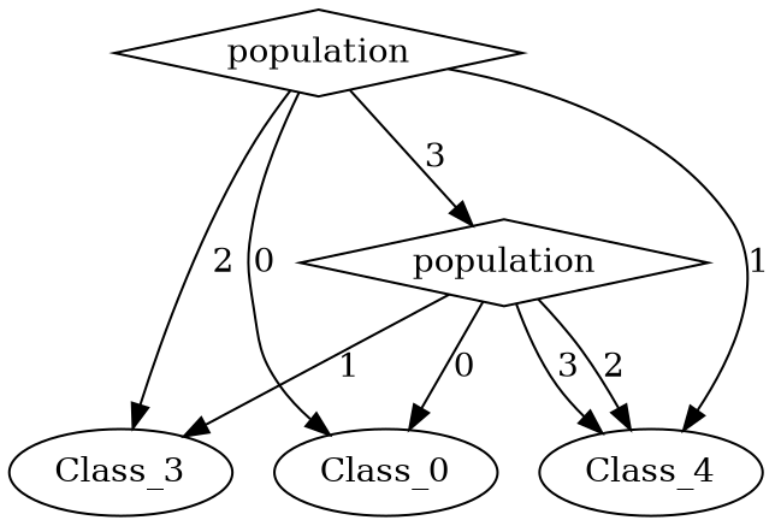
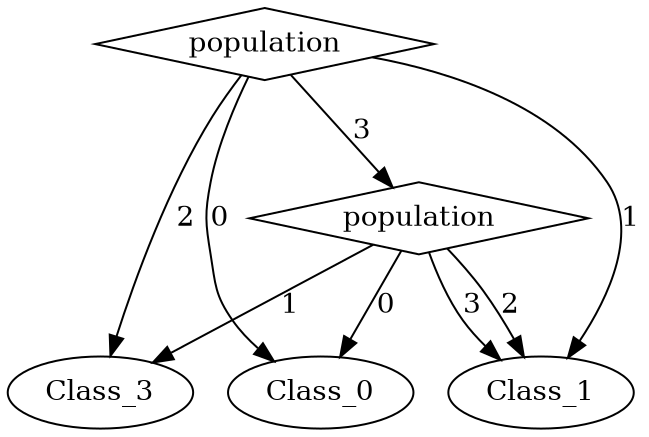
  digraph {
-   n1 [label=Class_4]
+   n1 [label=Class_1]
    n2 [label=Class_3]
    n3 [label=Class_0]
    n4 [label=population shape=diamond]
    n5 [label=population shape=diamond]
    n4 -> n1 [label=3]
    n4 -> n1 [label=2]
    n4 -> n2 [label=1]
    n4 -> n3 [label=0]
    n5 -> n1 [label=1]
    n5 -> n2 [label=2]
    n5 -> n3 [label=0]
    n5 -> n4 [label=3]
  }
